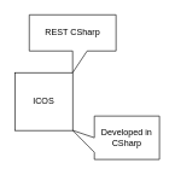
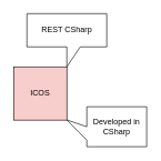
  <mxCell id="0" />
  <mxCell id="1" parent="0" />
- <mxCell id="2" value="ICOS" style="whiteSpace=wrap;html=1;aspect=fixed;" vertex="1" parent="1"><mxGeometry x="20" y="100" width="80" height="80" as="geometry" /></mxCell>
+ <mxCell id="2" value="ICOS" style="whiteSpace=wrap;html=1;aspect=fixed;fillColor=#f8cecc;" vertex="1" parent="1"><mxGeometry x="20" y="100" width="80" height="80" as="geometry" /></mxCell>
  <mxCell id="3" value="REST CSharp" style="shape=callout;whiteSpace=wrap;html=1;perimeter=calloutPerimeter;" vertex="1" parent="1"><mxGeometry x="40" y="20" width="120" height="80" as="geometry" /></mxCell>
  <mxCell id="4" value="Developed in CSharp" style="shape=callout;whiteSpace=wrap;html=1;perimeter=calloutPerimeter;direction=south;position2=0.33;" vertex="1" parent="1"><mxGeometry x="100" y="160" width="120" height="60" as="geometry" /></mxCell>
